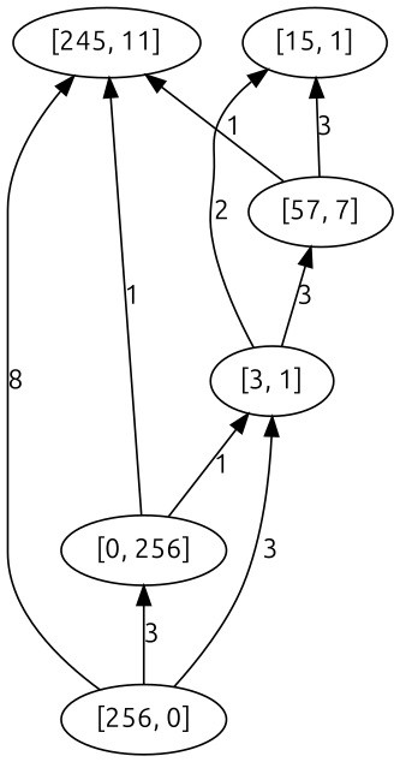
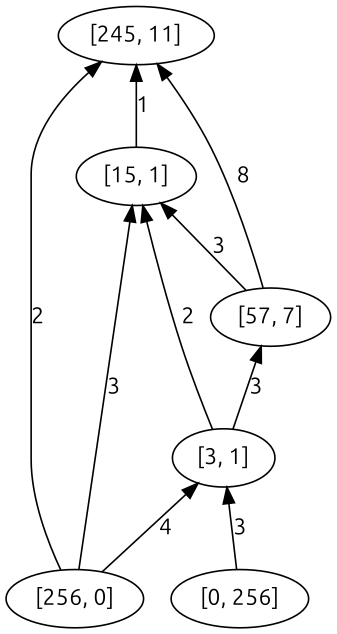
  digraph {
    fontname=Ubuntu
    ordering=out
    rankdir=BT
    node [fontname=Ubuntu shape=oval]
    edge [fontname=Ubuntu]
    n1 [label="[256, 0]"]
    n2 [label="[245, 11]"]
    n3 [label="[15, 1]"]
    n4 [label="[3, 1]"]
    n5 [label="[57, 7]"]
    n6 [label="[0, 256]"]
-   n1 -> n2 [label=8]
-   n1 -> n6 [label=3]
-   n1 -> n4 [label=3]
-   n6 -> n2 [label=1]
+   n1 -> n2 [label=2]
+   n1 -> n3 [label=3]
+   n1 -> n4 [label=4]
+   n3 -> n2 [label=1]
    n4 -> n3 [label=2]
    n4 -> n5 [label=3]
-   n5 -> n2 [label=1]
+   n5 -> n2 [label=8]
    n5 -> n3 [label=3]
-   n6 -> n4 [label=1]
+   n6 -> n4 [label=3]
  }
